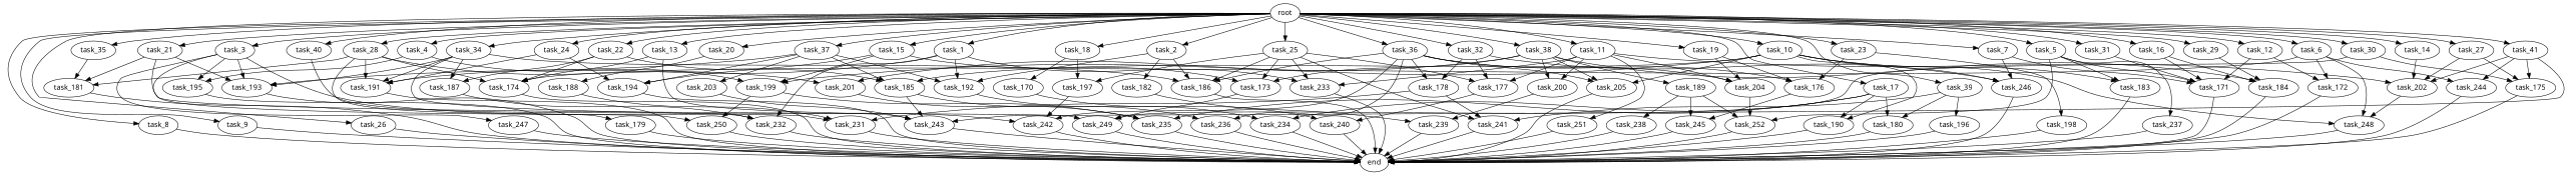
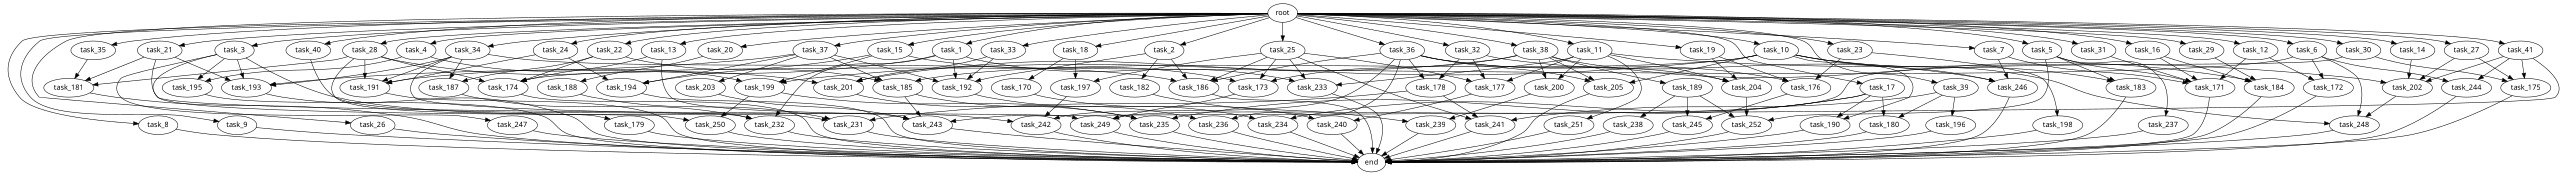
  digraph {
    fontname="Noto Sans"
    node [fontname="Noto Sans"]
    edge [fontname="Noto Sans"]
    root
    task_1
    task_2
    task_3
    task_4
    task_5
    task_6
    task_7
    task_8
    task_9
    task_10
    task_11
    task_12
    task_13
    task_14
    task_15
    task_16
    task_17
    task_18
    task_19
    task_20
    task_21
    task_22
    task_23
    task_24
    task_25
    task_26
    task_27
    task_28
    task_29
    task_30
    task_31
    task_32
+   task_33
    task_34
    task_35
    task_36
    task_37
    task_38
    task_39
    task_40
    task_41
    task_191
    task_192
    task_232
    task_233
    task_182
    task_186
    task_193
    task_195
    task_242
    task_247
    task_250
    task_199
    task_171
    task_183
    task_237
    task_252
    task_172
    task_174
    task_244
    task_248
    task_246
    end
    task_185
    task_190
    task_205
    task_177
    task_200
    task_202
    task_204
    task_251
    task_243
    task_173
    task_194
    task_184
    task_180
    task_234
    task_235
    task_170
    task_197
    task_176
    task_188
    task_181
    task_249
    task_187
    task_198
    task_241
    task_175
    task_179
    task_201
    task_178
    task_231
    task_236
    task_203
    task_189
    task_196
    task_239
    task_240
    task_245
    task_238
    root -> task_1
    root -> task_2
    root -> task_3
    root -> task_4
    root -> task_5
    root -> task_6
    root -> task_7
    root -> task_8
    root -> task_9
    root -> task_10
    root -> task_11
    root -> task_12
    root -> task_13
    root -> task_14
    root -> task_15
    root -> task_16
    root -> task_17
    root -> task_18
    root -> task_19
    root -> task_20
    root -> task_21
    root -> task_22
    root -> task_23
    root -> task_24
    root -> task_25
    root -> task_26
    root -> task_27
    root -> task_28
    root -> task_29
    root -> task_30
    root -> task_31
    root -> task_32
+   root -> task_33
    root -> task_34
    root -> task_35
    root -> task_36
    root -> task_37
    root -> task_38
    root -> task_39
    root -> task_40
    root -> task_41
    task_1 -> task_191
    task_1 -> task_192
    task_1 -> task_232
    task_1 -> task_233
    task_2 -> task_192
    task_2 -> task_182
    task_2 -> task_186
    task_3 -> task_193
    task_3 -> task_195
    task_3 -> task_242
    task_3 -> task_247
    task_3 -> task_250
    task_4 -> task_195
    task_4 -> task_199
    task_5 -> task_171
    task_5 -> task_183
    task_5 -> task_237
    task_5 -> task_252
    task_6 -> task_172
    task_6 -> task_174
    task_6 -> task_244
    task_6 -> task_248
    task_7 -> task_171
    task_7 -> task_246
    task_8 -> end
    task_9 -> end
    task_10 -> task_199
    task_10 -> task_183
    task_10 -> task_248
    task_10 -> task_246
    task_10 -> task_185
    task_10 -> task_190
    task_10 -> task_205
    task_11 -> task_233
    task_11 -> task_177
    task_11 -> task_200
    task_11 -> task_202
    task_11 -> task_204
    task_11 -> task_251
    task_12 -> task_171
    task_12 -> task_172
    task_13 -> task_174
    task_13 -> task_243
    task_14 -> task_202
    task_15 -> task_199
    task_15 -> task_173
    task_15 -> task_194
    task_16 -> task_171
    task_16 -> task_184
    task_17 -> task_190
    task_17 -> task_180
    task_17 -> task_234
    task_17 -> task_235
    task_18 -> task_170
    task_18 -> task_197
    task_19 -> task_204
    task_19 -> task_176
    task_20 -> task_188
    task_21 -> task_193
    task_21 -> task_181
    task_21 -> task_249
    task_22 -> task_174
    task_22 -> task_185
    task_22 -> task_187
    task_23 -> task_176
    task_23 -> task_198
    task_24 -> task_191
    task_24 -> task_194
    task_25 -> task_233
    task_25 -> task_186
    task_25 -> task_177
    task_25 -> task_173
    task_25 -> task_197
    task_25 -> task_241
    task_26 -> end
    task_27 -> task_202
    task_27 -> task_175
    task_28 -> task_191
    task_28 -> task_174
    task_28 -> task_181
    task_28 -> task_179
    task_28 -> task_201
    task_29 -> task_184
    task_30 -> task_249
    task_30 -> task_175
    task_31 -> task_171
    task_32 -> task_246
    task_32 -> task_177
    task_32 -> task_178
+   task_33 -> task_192
+   task_33 -> task_201
    task_34 -> task_191
    task_34 -> task_186
    task_34 -> task_193
    task_34 -> task_187
    task_34 -> task_231
    task_35 -> task_181
    task_36 -> task_186
    task_36 -> task_242
    task_36 -> task_205
    task_36 -> task_204
    task_36 -> task_176
    task_36 -> task_178
    task_36 -> task_236
    task_37 -> task_192
    task_37 -> task_193
    task_37 -> task_185
    task_37 -> task_194
    task_37 -> task_203
    task_38 -> task_205
    task_38 -> task_200
    task_38 -> task_173
    task_38 -> task_184
    task_38 -> task_201
    task_38 -> task_189
    task_39 -> task_180
    task_39 -> task_241
    task_39 -> task_196
    task_40 -> task_232
    task_41 -> task_244
    task_41 -> task_202
    task_41 -> task_243
    task_41 -> task_175
    task_191 -> end
    task_192 -> task_234
    task_232 -> end
    task_233 -> end
    task_182 -> task_239
    task_186 -> end
    task_193 -> end
    task_195 -> end
    task_242 -> end
    task_247 -> end
    task_250 -> end
    task_199 -> task_250
    task_199 -> task_235
    task_171 -> end
    task_183 -> end
    task_237 -> end
    task_252 -> end
    task_172 -> end
    task_174 -> end
    task_244 -> end
    task_248 -> end
    task_246 -> end
    task_185 -> task_243
    task_185 -> task_236
    task_190 -> end
    task_205 -> end
    task_177 -> task_240
    task_200 -> task_239
    task_202 -> task_248
    task_204 -> task_252
    task_251 -> end
    task_243 -> end
    task_173 -> task_249
    task_194 -> end
    task_184 -> end
    task_180 -> end
    task_234 -> end
    task_235 -> end
    task_170 -> task_240
    task_197 -> task_242
    task_176 -> task_245
    task_188 -> task_231
    task_181 -> end
    task_249 -> end
    task_187 -> task_232
    task_198 -> end
    task_241 -> end
    task_175 -> end
    task_179 -> end
    task_201 -> task_235
    task_178 -> task_241
    task_178 -> task_231
    task_231 -> end
    task_236 -> end
    task_203 -> task_243
    task_189 -> task_252
    task_189 -> task_245
    task_189 -> task_238
    task_196 -> end
    task_239 -> end
    task_240 -> end
    task_245 -> end
    task_238 -> end
  }
